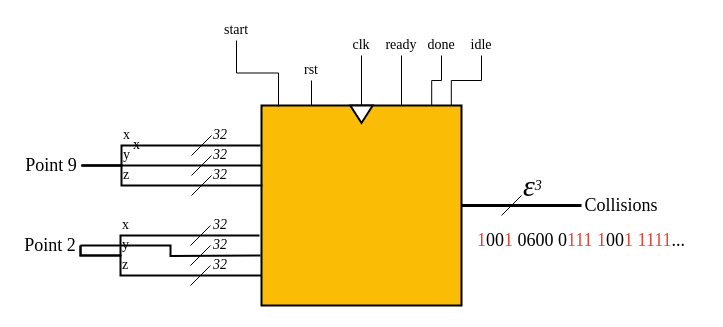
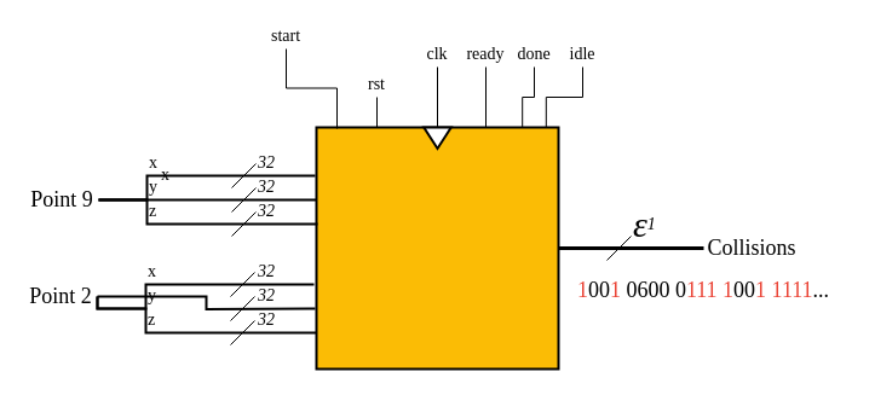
  <mxCell id="0" />
  <mxCell id="1" parent="0" />
  <mxCell id="2" style="edgeStyle=orthogonalEdgeStyle;rounded=0;orthogonalLoop=1;jettySize=auto;html=1;exitX=1;exitY=0.5;exitDx=0;exitDy=0;endArrow=none;endFill=0;strokeWidth=3;fontFamily=Computer Modern;entryX=0;entryY=0.5;entryDx=0;entryDy=0;" parent="1" source="3" target="4" edge="1"><mxGeometry relative="1" as="geometry"><mxPoint x="541" y="205" as="targetPoint" /></mxGeometry></mxCell>
  <mxCell id="3" value="" style="whiteSpace=wrap;html=1;aspect=fixed;align=left;fillColor=#FBBC05;strokeColor=#000000;strokeWidth=2;fontFamily=Computer Modern;" parent="1" vertex="1"><mxGeometry x="261" y="105" width="200" height="200" as="geometry" /></mxCell>
  <mxCell id="4" value="&lt;span style=&quot;font-size: 18px&quot;&gt;Collisions&lt;/span&gt;" style="text;html=1;strokeColor=none;fillColor=none;align=center;verticalAlign=middle;whiteSpace=wrap;rounded=0;fontFamily=Computer Modern;" parent="1" vertex="1"><mxGeometry x="581" y="190" width="80" height="30" as="geometry" /></mxCell>
  <mxCell id="5" value="" style="endArrow=none;html=1;strokeWidth=1;fontFamily=Computer Modern;fontSize=8;" parent="1" edge="1"><mxGeometry width="50" height="50" relative="1" as="geometry"><mxPoint x="191" y="155" as="sourcePoint" /><mxPoint x="211" y="135" as="targetPoint" /></mxGeometry></mxCell>
  <mxCell id="6" value="" style="endArrow=none;html=1;strokeWidth=1;fontFamily=Computer Modern;fontSize=8;" parent="1" edge="1"><mxGeometry width="50" height="50" relative="1" as="geometry"><mxPoint x="191" y="175" as="sourcePoint" /><mxPoint x="211" y="155" as="targetPoint" /></mxGeometry></mxCell>
  <mxCell id="7" value="" style="endArrow=none;html=1;strokeWidth=1;fontFamily=Computer Modern;fontSize=8;" parent="1" edge="1"><mxGeometry width="50" height="50" relative="1" as="geometry"><mxPoint x="191" y="195" as="sourcePoint" /><mxPoint x="211" y="175" as="targetPoint" /></mxGeometry></mxCell>
  <mxCell id="8" style="edgeStyle=orthogonalEdgeStyle;rounded=0;orthogonalLoop=1;jettySize=auto;html=1;exitX=1;exitY=0.5;exitDx=0;exitDy=0;entryX=-0.005;entryY=0.2;entryDx=0;entryDy=0;entryPerimeter=0;startArrow=none;startFill=0;endArrow=none;endFill=0;strokeWidth=2;fontFamily=Computer Modern;fontSize=8;" parent="1" source="11" target="3" edge="1"><mxGeometry relative="1" as="geometry"><Array as="points"><mxPoint x="121" y="165" /><mxPoint x="121" y="145" /></Array></mxGeometry></mxCell>
  <mxCell id="9" style="edgeStyle=orthogonalEdgeStyle;rounded=0;orthogonalLoop=1;jettySize=auto;html=1;exitX=1;exitY=0.5;exitDx=0;exitDy=0;entryX=0;entryY=0.3;entryDx=0;entryDy=0;entryPerimeter=0;startArrow=none;startFill=0;endArrow=none;endFill=0;strokeWidth=2;fontFamily=Computer Modern;fontSize=8;" parent="1" source="11" target="3" edge="1"><mxGeometry relative="1" as="geometry" /></mxCell>
  <mxCell id="10" style="edgeStyle=orthogonalEdgeStyle;rounded=0;orthogonalLoop=1;jettySize=auto;html=1;exitX=1;exitY=0.5;exitDx=0;exitDy=0;entryX=0.005;entryY=0.4;entryDx=0;entryDy=0;entryPerimeter=0;startArrow=none;startFill=0;endArrow=none;endFill=0;strokeWidth=2;fontFamily=Computer Modern;fontSize=8;" parent="1" source="11" target="3" edge="1"><mxGeometry relative="1" as="geometry"><Array as="points"><mxPoint x="121" y="165" /><mxPoint x="121" y="185" /></Array></mxGeometry></mxCell>
  <mxCell id="11" value="&lt;span style=&quot;font-size: 18px&quot;&gt;Point 9&lt;/span&gt;" style="text;html=1;strokeColor=none;fillColor=none;align=center;verticalAlign=middle;whiteSpace=wrap;rounded=0;fontFamily=Computer Modern;" parent="1" vertex="1"><mxGeometry x="21" y="145" width="60" height="40" as="geometry" /></mxCell>
  <mxCell id="12" value="&lt;span style=&quot;font-size: 14px;&quot;&gt;x&lt;/span&gt;" style="text;html=1;strokeColor=none;fillColor=none;align=left;verticalAlign=middle;whiteSpace=wrap;rounded=0;fontFamily=Computer Modern;fontSize=14;" parent="1" vertex="1"><mxGeometry x="121" y="125" width="30" height="20" as="geometry" /></mxCell>
  <mxCell id="13" value="&lt;span style=&quot;font-size: 14px;&quot;&gt;y&lt;/span&gt;" style="text;html=1;strokeColor=none;fillColor=none;align=left;verticalAlign=middle;whiteSpace=wrap;rounded=0;fontFamily=Computer Modern;fontSize=14;" parent="1" vertex="1"><mxGeometry x="121" y="145" width="30" height="20" as="geometry" /></mxCell>
  <mxCell id="14" value="&lt;span style=&quot;font-size: 14px;&quot;&gt;z&lt;/span&gt;" style="text;html=1;strokeColor=none;fillColor=none;align=left;verticalAlign=middle;whiteSpace=wrap;rounded=0;fontFamily=Computer Modern;fontSize=14;" parent="1" vertex="1"><mxGeometry x="121" y="165" width="30" height="20" as="geometry" /></mxCell>
  <mxCell id="15" value="" style="endArrow=none;html=1;strokeWidth=1;fontFamily=Computer Modern;fontSize=8;" parent="1" edge="1"><mxGeometry width="50" height="50" relative="1" as="geometry"><mxPoint x="190" y="245" as="sourcePoint" /><mxPoint x="210" y="225" as="targetPoint" /></mxGeometry></mxCell>
  <mxCell id="16" value="" style="endArrow=none;html=1;strokeWidth=1;fontFamily=Computer Modern;fontSize=8;" parent="1" edge="1"><mxGeometry width="50" height="50" relative="1" as="geometry"><mxPoint x="190" y="265" as="sourcePoint" /><mxPoint x="210" y="245" as="targetPoint" /></mxGeometry></mxCell>
  <mxCell id="17" value="" style="endArrow=none;html=1;strokeWidth=1;fontFamily=Computer Modern;fontSize=8;" parent="1" edge="1"><mxGeometry width="50" height="50" relative="1" as="geometry"><mxPoint x="190" y="285" as="sourcePoint" /><mxPoint x="210" y="265" as="targetPoint" /></mxGeometry></mxCell>
  <mxCell id="18" style="edgeStyle=orthogonalEdgeStyle;rounded=0;orthogonalLoop=1;jettySize=auto;html=1;exitX=1;exitY=0.5;exitDx=0;exitDy=0;entryX=-0.005;entryY=0.2;entryDx=0;entryDy=0;entryPerimeter=0;startArrow=none;startFill=0;endArrow=none;endFill=0;strokeWidth=2;fontFamily=Computer Modern;fontSize=8;" parent="1" source="21" edge="1"><mxGeometry relative="1" as="geometry"><mxPoint x="259" y="235" as="targetPoint" /><Array as="points"><mxPoint x="120" y="255" /><mxPoint x="120" y="235" /></Array></mxGeometry></mxCell>
  <mxCell id="19" style="edgeStyle=orthogonalEdgeStyle;rounded=0;orthogonalLoop=1;jettySize=auto;html=1;exitX=1;exitY=0.5;exitDx=0;exitDy=0;entryX=0;entryY=0.3;entryDx=0;entryDy=0;entryPerimeter=0;startArrow=none;startFill=0;endArrow=none;endFill=0;strokeWidth=2;fontFamily=Computer Modern;fontSize=8;" parent="1" source="21" edge="1"><mxGeometry relative="1" as="geometry"><mxPoint x="260" y="255" as="targetPoint" /></mxGeometry></mxCell>
  <mxCell id="20" style="edgeStyle=orthogonalEdgeStyle;rounded=0;orthogonalLoop=1;jettySize=auto;html=1;exitX=1;exitY=0.5;exitDx=0;exitDy=0;entryX=0.005;entryY=0.4;entryDx=0;entryDy=0;entryPerimeter=0;startArrow=none;startFill=0;endArrow=none;endFill=0;strokeWidth=2;fontFamily=Computer Modern;fontSize=8;" parent="1" source="21" edge="1"><mxGeometry relative="1" as="geometry"><mxPoint x="261" y="275" as="targetPoint" /><Array as="points"><mxPoint x="120" y="255" /><mxPoint x="120" y="275" /></Array></mxGeometry></mxCell>
  <mxCell id="21" value="&lt;span style=&quot;font-size: 18px&quot;&gt;Point 2&lt;/span&gt;" style="text;html=1;strokeColor=none;fillColor=none;align=center;verticalAlign=middle;whiteSpace=wrap;rounded=0;fontFamily=Computer Modern;" parent="1" vertex="1"><mxGeometry x="20" y="225" width="60" height="40" as="geometry" /></mxCell>
  <mxCell id="22" value="&lt;span style=&quot;font-size: 14px;&quot;&gt;x&lt;/span&gt;" style="text;html=1;strokeColor=none;fillColor=none;align=left;verticalAlign=middle;whiteSpace=wrap;rounded=0;fontFamily=Computer Modern;fontSize=14;" parent="1" vertex="1"><mxGeometry x="120" y="215" width="30" height="20" as="geometry" /></mxCell>
  <mxCell id="23" value="&lt;span style=&quot;font-size: 14px;&quot;&gt;y&lt;/span&gt;" style="text;html=1;strokeColor=none;fillColor=none;align=left;verticalAlign=middle;whiteSpace=wrap;rounded=0;fontFamily=Computer Modern;fontSize=14;" parent="1" vertex="1"><mxGeometry x="120" y="235" width="30" height="20" as="geometry" /></mxCell>
  <mxCell id="24" value="&lt;span style=&quot;font-size: 14px;&quot;&gt;z&lt;/span&gt;" style="text;html=1;strokeColor=none;fillColor=none;align=left;verticalAlign=middle;whiteSpace=wrap;rounded=0;fontFamily=Computer Modern;fontSize=14;" parent="1" vertex="1"><mxGeometry x="120" y="255" width="30" height="20" as="geometry" /></mxCell>
  <mxCell id="25" value="&lt;span style=&quot;font-size: 14px&quot;&gt;&lt;i&gt;32&lt;/i&gt;&lt;/span&gt;" style="text;html=1;strokeColor=none;fillColor=none;align=left;verticalAlign=middle;whiteSpace=wrap;rounded=0;fontFamily=Computer Modern;fontSize=14;" parent="1" vertex="1"><mxGeometry x="211" y="125" width="20" height="20" as="geometry" /></mxCell>
  <mxCell id="26" value="&lt;span style=&quot;font-size: 14px&quot;&gt;&lt;i&gt;32&lt;/i&gt;&lt;/span&gt;" style="text;html=1;strokeColor=none;fillColor=none;align=left;verticalAlign=middle;whiteSpace=wrap;rounded=0;fontFamily=Computer Modern;fontSize=14;" parent="1" vertex="1"><mxGeometry x="211" y="145" width="20" height="20" as="geometry" /></mxCell>
  <mxCell id="27" value="&lt;span style=&quot;font-size: 14px&quot;&gt;&lt;i&gt;32&lt;/i&gt;&lt;/span&gt;" style="text;html=1;strokeColor=none;fillColor=none;align=left;verticalAlign=middle;whiteSpace=wrap;rounded=0;fontFamily=Computer Modern;fontSize=14;" parent="1" vertex="1"><mxGeometry x="211" y="165" width="20" height="20" as="geometry" /></mxCell>
  <mxCell id="28" value="&lt;span style=&quot;font-size: 14px&quot;&gt;&lt;i&gt;32&lt;/i&gt;&lt;/span&gt;" style="text;html=1;strokeColor=none;fillColor=none;align=left;verticalAlign=middle;whiteSpace=wrap;rounded=0;fontFamily=Computer Modern;fontSize=14;" parent="1" vertex="1"><mxGeometry x="211" y="215" width="20" height="20" as="geometry" /></mxCell>
  <mxCell id="29" value="&lt;span style=&quot;font-size: 14px&quot;&gt;&lt;i&gt;32&lt;/i&gt;&lt;/span&gt;" style="text;html=1;strokeColor=none;fillColor=none;align=left;verticalAlign=middle;whiteSpace=wrap;rounded=0;fontFamily=Computer Modern;fontSize=14;" parent="1" vertex="1"><mxGeometry x="211" y="235" width="20" height="20" as="geometry" /></mxCell>
  <mxCell id="30" value="&lt;span style=&quot;font-size: 14px&quot;&gt;&lt;i&gt;32&lt;/i&gt;&lt;/span&gt;" style="text;html=1;strokeColor=none;fillColor=none;align=left;verticalAlign=middle;whiteSpace=wrap;rounded=0;fontFamily=Computer Modern;fontSize=14;" parent="1" vertex="1"><mxGeometry x="211" y="255" width="20" height="20" as="geometry" /></mxCell>
  <mxCell id="31" value="" style="endArrow=none;html=1;strokeWidth=1;fontFamily=Computer Modern;fontSize=8;" parent="1" edge="1"><mxGeometry width="50" height="50" relative="1" as="geometry"><mxPoint x="501" y="215" as="sourcePoint" /><mxPoint x="521" y="195" as="targetPoint" /></mxGeometry></mxCell>
- <mxCell id="32" value="&lt;p class=&quot;p1&quot; style=&quot;margin: 0px ; font-stretch: normal ; line-height: normal ; font-family: &amp;#34;times&amp;#34;&quot;&gt;&lt;i&gt;&lt;font style=&quot;font-size: 30px&quot;&gt;ε&lt;/font&gt;&lt;sup&gt;&lt;font style=&quot;font-size: 14px&quot;&gt;3&lt;/font&gt;&lt;/sup&gt;&lt;/i&gt;&lt;/p&gt;" style="text;html=1;strokeColor=none;fillColor=none;align=left;verticalAlign=middle;whiteSpace=wrap;rounded=0;fontFamily=Computer Modern;fontSize=14;" parent="1" vertex="1"><mxGeometry x="521" y="175" width="20" height="20" as="geometry" /></mxCell>
+ <mxCell id="32" value="&lt;p class=&quot;p1&quot; style=&quot;margin: 0px ; font-stretch: normal ; line-height: normal ; font-family: &amp;#34;times&amp;#34;&quot;&gt;&lt;i&gt;&lt;font style=&quot;font-size: 30px&quot;&gt;ε&lt;/font&gt;&lt;sup&gt;&lt;font style=&quot;font-size: 14px&quot;&gt;1&lt;/font&gt;&lt;/sup&gt;&lt;/i&gt;&lt;/p&gt;" style="text;html=1;strokeColor=none;fillColor=none;align=left;verticalAlign=middle;whiteSpace=wrap;rounded=0;fontFamily=Computer Modern;fontSize=14;" parent="1" vertex="1"><mxGeometry x="521" y="175" width="20" height="20" as="geometry" /></mxCell>
  <mxCell id="33" value="&lt;span style=&quot;font-size: 18px&quot;&gt;&lt;font color=&quot;#ea4335&quot;&gt;1&lt;/font&gt;00&lt;font color=&quot;#ea4335&quot;&gt;1&lt;/font&gt; 0600 0&lt;font color=&quot;#ea4335&quot;&gt;111 1&lt;/font&gt;00&lt;font color=&quot;#ea4335&quot;&gt;1&lt;/font&gt; &lt;font color=&quot;#ea4335&quot;&gt;1111&lt;/font&gt;...&lt;/span&gt;" style="text;html=1;strokeColor=none;fillColor=none;align=center;verticalAlign=middle;whiteSpace=wrap;rounded=0;fontFamily=Computer Modern;" parent="1" vertex="1"><mxGeometry x="461" y="225" width="240" height="30" as="geometry" /></mxCell>
  <mxCell id="34" value="" style="edgeStyle=orthogonalEdgeStyle;rounded=0;orthogonalLoop=1;jettySize=auto;html=1;startArrow=none;startFill=0;endArrow=none;endFill=0;strokeWidth=1;fontFamily=Computer Modern;fontSize=14;entryX=0.085;entryY=0.005;entryDx=0;entryDy=0;entryPerimeter=0;exitX=0.5;exitY=1;exitDx=0;exitDy=0;" parent="1" source="35" target="3" edge="1"><mxGeometry relative="1" as="geometry" /></mxCell>
  <mxCell id="35" value="start" style="text;html=1;strokeColor=none;fillColor=none;align=center;verticalAlign=middle;whiteSpace=wrap;rounded=0;fontFamily=Computer Modern;fontSize=14;" parent="1" vertex="1"><mxGeometry x="216" y="20" width="40" height="20" as="geometry" /></mxCell>
  <mxCell id="36" style="edgeStyle=orthogonalEdgeStyle;rounded=0;orthogonalLoop=1;jettySize=auto;html=1;exitX=0.5;exitY=1;exitDx=0;exitDy=0;entryX=0.851;entryY=0.001;entryDx=0;entryDy=0;startArrow=none;startFill=0;endArrow=none;endFill=0;strokeWidth=1;fontFamily=Computer Modern;fontSize=14;entryPerimeter=0;" parent="1" source="37" target="3" edge="1"><mxGeometry relative="1" as="geometry" /></mxCell>
  <mxCell id="37" value="done" style="text;html=1;strokeColor=none;fillColor=none;align=center;verticalAlign=middle;whiteSpace=wrap;rounded=0;fontFamily=Computer Modern;fontSize=14;" parent="1" vertex="1"><mxGeometry x="421" y="35" width="40" height="20" as="geometry" /></mxCell>
  <mxCell id="38" value="" style="edgeStyle=orthogonalEdgeStyle;rounded=0;orthogonalLoop=1;jettySize=auto;html=1;startArrow=none;startFill=0;endArrow=none;endFill=0;strokeWidth=1;fontFamily=Computer Modern;fontSize=14;entryX=0.949;entryY=-0.001;entryDx=0;entryDy=0;entryPerimeter=0;" parent="1" source="39" target="3" edge="1"><mxGeometry relative="1" as="geometry"><Array as="points"><mxPoint x="481" y="80" /><mxPoint x="451" y="80" /></Array></mxGeometry></mxCell>
  <mxCell id="39" value="idle" style="text;html=1;strokeColor=none;fillColor=none;align=center;verticalAlign=middle;whiteSpace=wrap;rounded=0;fontFamily=Computer Modern;fontSize=14;" parent="1" vertex="1"><mxGeometry x="461" y="35" width="40" height="20" as="geometry" /></mxCell>
  <mxCell id="40" value="" style="triangle;whiteSpace=wrap;html=1;strokeColor=#000000;strokeWidth=2;fillColor=#FFFFFF;fontFamily=Computer Modern;fontSize=35;fontColor=#EA4335;align=left;rotation=90;" vertex="1" parent="1"><mxGeometry x="352.25" y="102.5" width="17.5" height="22.5" as="geometry" /></mxCell>
  <mxCell id="41" style="edgeStyle=orthogonalEdgeStyle;rounded=0;orthogonalLoop=1;jettySize=auto;html=1;entryX=0;entryY=0.5;entryDx=0;entryDy=0;startArrow=none;startFill=0;endArrow=none;endFill=0;strokeWidth=1;fontFamily=Computer Modern;fontSize=14;exitX=0.5;exitY=1;exitDx=0;exitDy=0;" edge="1" parent="1" source="42" target="40"><mxGeometry relative="1" as="geometry"><mxPoint x="361" y="65" as="sourcePoint" /><mxPoint x="421" y="115" as="targetPoint" /></mxGeometry></mxCell>
  <mxCell id="42" value="clk" style="text;html=1;strokeColor=none;fillColor=none;align=center;verticalAlign=middle;whiteSpace=wrap;rounded=0;fontFamily=Computer Modern;fontSize=14;" vertex="1" parent="1"><mxGeometry x="341" y="35" width="40" height="20" as="geometry" /></mxCell>
  <mxCell id="43" value="" style="edgeStyle=orthogonalEdgeStyle;rounded=0;orthogonalLoop=1;jettySize=auto;html=1;startArrow=none;startFill=0;endArrow=none;endFill=0;strokeWidth=1;fontFamily=Computer Modern;fontSize=14;entryX=0.25;entryY=0;entryDx=0;entryDy=0;exitX=0.5;exitY=1;exitDx=0;exitDy=0;" edge="1" parent="1" source="44" target="3"><mxGeometry relative="1" as="geometry"><mxPoint x="311" y="65" as="sourcePoint" /><mxPoint x="288" y="116" as="targetPoint" /><Array as="points" /></mxGeometry></mxCell>
  <mxCell id="44" value="rst" style="text;html=1;strokeColor=none;fillColor=none;align=center;verticalAlign=middle;whiteSpace=wrap;rounded=0;fontFamily=Computer Modern;fontSize=14;" vertex="1" parent="1"><mxGeometry x="291" y="60" width="40" height="20" as="geometry" /></mxCell>
  <mxCell id="45" style="edgeStyle=orthogonalEdgeStyle;rounded=0;orthogonalLoop=1;jettySize=auto;html=1;exitX=0.5;exitY=1;exitDx=0;exitDy=0;entryX=0.7;entryY=-0.001;entryDx=0;entryDy=0;labelBackgroundColor=none;endArrow=none;endFill=0;strokeColor=#000000;strokeWidth=1;fillColor=#FBBC05;fontFamily=Computer Modern;fontSize=35;fontColor=#EA4335;entryPerimeter=0;" edge="1" parent="1" source="46" target="3"><mxGeometry relative="1" as="geometry" /></mxCell>
  <mxCell id="46" value="ready" style="text;html=1;strokeColor=none;fillColor=none;align=center;verticalAlign=middle;whiteSpace=wrap;rounded=0;fontFamily=Computer Modern;fontSize=14;" vertex="1" parent="1"><mxGeometry x="381" y="35" width="40" height="20" as="geometry" /></mxCell>
  <mxCell id="47" value="&lt;span style=&quot;font-size: 14px;&quot;&gt;x&lt;/span&gt;" style="text;html=1;strokeColor=none;fillColor=none;align=left;verticalAlign=middle;whiteSpace=wrap;rounded=0;fontFamily=Computer Modern;fontSize=14;" vertex="1" parent="1"><mxGeometry x="131" y="135" width="30" height="20" as="geometry" /></mxCell>
